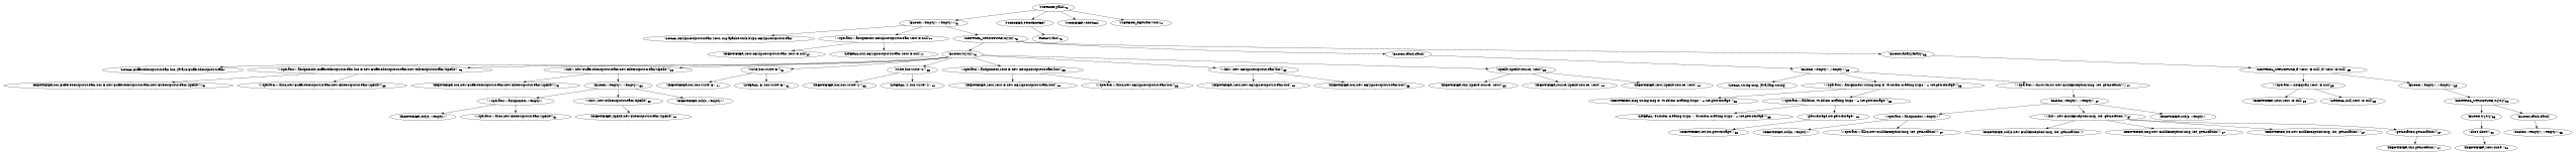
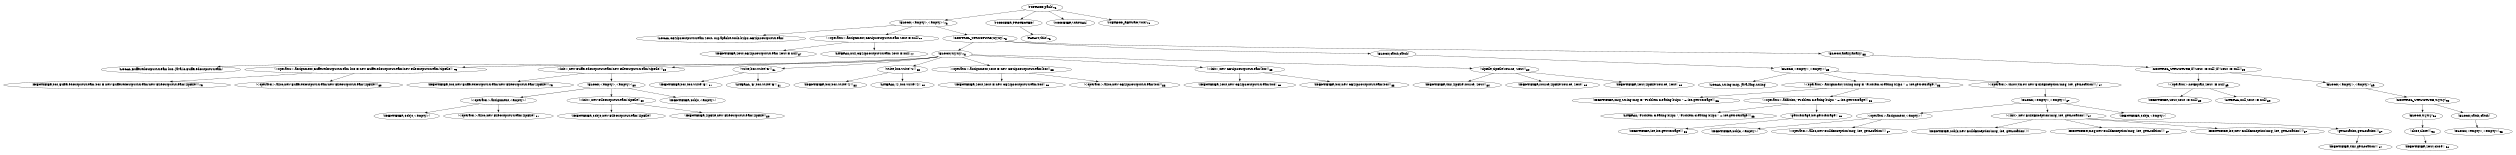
  digraph {
    n1 [label=<(METHOD,pack)<SUB>76</SUB>>]
    n2 [label=<(BLOCK,&lt;empty&gt;,&lt;empty&gt;)<SUB>76</SUB>>]
    n3 [label=<(MODIFIER,PROTECTED)>]
    n4 [label=<(MODIFIER,VIRTUAL)>]
    n5 [label=<(METHOD_RETURN,void)<SUB>76</SUB>>]
    n6 [label=<(PARAM,this)<SUB>76</SUB>>]
    n7 [label=<(LOCAL,CBZip2OutputStream zOut: org.apache.tools.bzip2.CBZip2OutputStream)>]
    n8 [label=<(&lt;operator&gt;.assignment,CBZip2OutputStream zOut = null)<SUB>77</SUB>>]
    n9 [label=<(CONTROL_STRUCTURE,try,try)<SUB>78</SUB>>]
    n10 [label=<(IDENTIFIER,zOut,CBZip2OutputStream zOut = null)<SUB>87</SUB>>]
    n11 [label=<(LITERAL,null,CBZip2OutputStream zOut = null)<SUB>77</SUB>>]
    n12 [label=<(BLOCK,try,try)<SUB>78</SUB>>]
    n13 [label=<(BLOCK,catch,catch)>]
    n14 [label=<(BLOCK,finally,finally)<SUB>88</SUB>>]
    n15 [label=<(LOCAL,BufferedOutputStream bos: java.io.BufferedOutputStream)>]
    n16 [label=<(&lt;operator&gt;.assignment,BufferedOutputStream bos = new BufferedOutputStream(new FileOutputStream(zipFile)))<SUB>79</SUB>>]
    n17 [label=<(&lt;init&gt;,new BufferedOutputStream(new FileOutputStream(zipFile)))<SUB>80</SUB>>]
    n18 [label=<(write,bos.write('B'))<SUB>81</SUB>>]
    n19 [label=<(write,bos.write('Z'))<SUB>82</SUB>>]
    n20 [label=<(&lt;operator&gt;.assignment,zOut = new CBZip2OutputStream(bos))<SUB>83</SUB>>]
    n21 [label=<(&lt;init&gt;,new CBZip2OutputStream(bos))<SUB>83</SUB>>]
    n22 [label=<(zipFile,zipFile(source, zOut))<SUB>84</SUB>>]
    n23 [label=<(BLOCK,&lt;empty&gt;,&lt;empty&gt;)<SUB>85</SUB>>]
    n24 [label=<(CONTROL_STRUCTURE,if (zOut != null),if (zOut != null))<SUB>89</SUB>>]
    n25 [label=<(IDENTIFIER,bos,BufferedOutputStream bos = new BufferedOutputStream(new FileOutputStream(zipFile)))<SUB>79</SUB>>]
    n26 [label=<(&lt;operator&gt;.alloc,new BufferedOutputStream(new FileOutputStream(zipFile)))<SUB>80</SUB>>]
    n27 [label=<(IDENTIFIER,bos,new BufferedOutputStream(new FileOutputStream(zipFile)))<SUB>79</SUB>>]
    n28 [label=<(BLOCK,&lt;empty&gt;,&lt;empty&gt;)<SUB>80</SUB>>]
    n29 [label=<(IDENTIFIER,bos,bos.write('B'))<SUB>81</SUB>>]
    n30 [label=<(LITERAL,'B',bos.write('B'))<SUB>81</SUB>>]
    n31 [label=<(IDENTIFIER,bos,bos.write('Z'))<SUB>82</SUB>>]
    n32 [label=<(LITERAL,'Z',bos.write('Z'))<SUB>82</SUB>>]
    n33 [label=<(IDENTIFIER,zOut,zOut = new CBZip2OutputStream(bos))<SUB>83</SUB>>]
    n34 [label=<(&lt;operator&gt;.alloc,new CBZip2OutputStream(bos))<SUB>83</SUB>>]
    n35 [label=<(IDENTIFIER,zOut,new CBZip2OutputStream(bos))<SUB>83</SUB>>]
    n36 [label=<(IDENTIFIER,bos,new CBZip2OutputStream(bos))<SUB>83</SUB>>]
    n37 [label=<(IDENTIFIER,this,zipFile(source, zOut))<SUB>84</SUB>>]
    n38 [label=<(IDENTIFIER,source,zipFile(source, zOut))<SUB>84</SUB>>]
    n39 [label=<(IDENTIFIER,zOut,zipFile(source, zOut))<SUB>84</SUB>>]
    n40 [label=<(&lt;operator&gt;.assignment,&lt;empty&gt;)>]
    n41 [label=<(&lt;init&gt;,new FileOutputStream(zipFile))<SUB>80</SUB>>]
    n42 [label=<(IDENTIFIER,$obj0,&lt;empty&gt;)>]
    n43 [label=<(IDENTIFIER,$obj0,&lt;empty&gt;)>]
    n44 [label=<(&lt;operator&gt;.alloc,new FileOutputStream(zipFile))<SUB>81</SUB>>]
+   n45 [label=<(IDENTIFIER,$obj0,new FileOutputStream(zipFile))>]
    n46 [label=<(IDENTIFIER,zipFile,new FileOutputStream(zipFile))<SUB>80</SUB>>]
    n47 [label=<(LOCAL,String msg: java.lang.String)>]
    n48 [label=<(&lt;operator&gt;.assignment,String msg = &quot;Problem creating bzip2 &quot; + ioe.getMessage())<SUB>86</SUB>>]
    n49 [label=<(&lt;operator&gt;.throw,throw new BuildException(msg, ioe, getLocation());)<SUB>87</SUB>>]
    n50 [label=<(IDENTIFIER,msg,String msg = &quot;Problem creating bzip2 &quot; + ioe.getMessage())<SUB>86</SUB>>]
    n51 [label=<(&lt;operator&gt;.addition,&quot;Problem creating bzip2 &quot; + ioe.getMessage())<SUB>86</SUB>>]
    n52 [label=<(BLOCK,&lt;empty&gt;,&lt;empty&gt;)<SUB>87</SUB>>]
    n53 [label=<(LITERAL,&quot;Problem creating bzip2 &quot;,&quot;Problem creating bzip2 &quot; + ioe.getMessage())<SUB>86</SUB>>]
    n54 [label=<(getMessage,ioe.getMessage())<SUB>86</SUB>>]
    n55 [label=<(IDENTIFIER,ioe,ioe.getMessage())<SUB>86</SUB>>]
    n56 [label=<(&lt;operator&gt;.assignment,&lt;empty&gt;)>]
    n57 [label=<(&lt;init&gt;,new BuildException(msg, ioe, getLocation()))<SUB>87</SUB>>]
    n58 [label=<(IDENTIFIER,$obj3,&lt;empty&gt;)>]
    n59 [label=<(IDENTIFIER,$obj3,&lt;empty&gt;)>]
    n60 [label=<(&lt;operator&gt;.alloc,new BuildException(msg, ioe, getLocation()))<SUB>87</SUB>>]
    n61 [label=<(IDENTIFIER,$obj3,new BuildException(msg, ioe, getLocation()))>]
    n62 [label=<(IDENTIFIER,msg,new BuildException(msg, ioe, getLocation()))<SUB>87</SUB>>]
    n63 [label=<(IDENTIFIER,ioe,new BuildException(msg, ioe, getLocation()))<SUB>87</SUB>>]
    n64 [label=<(getLocation,getLocation())<SUB>87</SUB>>]
    n65 [label=<(IDENTIFIER,this,getLocation())<SUB>87</SUB>>]
    n66 [label=<(&lt;operator&gt;.notEquals,zOut != null)<SUB>89</SUB>>]
    n67 [label=<(BLOCK,&lt;empty&gt;,&lt;empty&gt;)<SUB>89</SUB>>]
    n68 [label=<(IDENTIFIER,zOut,zOut != null)<SUB>89</SUB>>]
    n69 [label=<(LITERAL,null,zOut != null)<SUB>89</SUB>>]
    n70 [label=<(CONTROL_STRUCTURE,try,try)<SUB>90</SUB>>]
    n71 [label=<(BLOCK,try,try)<SUB>90</SUB>>]
    n72 [label=<(BLOCK,catch,catch)>]
    n73 [label=<(close,close())<SUB>92</SUB>>]
    n74 [label=<(BLOCK,&lt;empty&gt;,&lt;empty&gt;)<SUB>93</SUB>>]
    n75 [label=<(IDENTIFIER,zOut,close())<SUB>92</SUB>>]
    n1 -> n2
    n1 -> n3
    n1 -> n4
    n1 -> n5
    n2 -> n7
    n2 -> n8
    n2 -> n9
    n3 -> n6
    n8 -> n10
    n8 -> n11
    n9 -> n12
    n9 -> n13
    n9 -> n14
    n12 -> n15
    n12 -> n16
    n12 -> n17
    n12 -> n18
    n12 -> n19
    n12 -> n20
    n12 -> n21
    n12 -> n22
    n13 -> n23
    n14 -> n24
    n16 -> n25
    n16 -> n26
    n17 -> n27
    n17 -> n28
    n18 -> n29
    n18 -> n30
    n19 -> n31
    n19 -> n32
    n20 -> n33
    n20 -> n34
    n21 -> n35
    n21 -> n36
    n22 -> n37
    n22 -> n38
    n22 -> n39
    n23 -> n47
    n23 -> n48
    n23 -> n49
    n24 -> n66
    n24 -> n67
    n28 -> n40
    n28 -> n41
    n28 -> n42
    n40 -> n43
    n40 -> n44
+   n41 -> n45
    n41 -> n46
    n48 -> n50
    n48 -> n51
    n49 -> n52
    n51 -> n53
    n51 -> n54
    n52 -> n56
    n52 -> n57
    n52 -> n58
    n54 -> n55
    n56 -> n59
    n56 -> n60
    n57 -> n61
    n57 -> n62
    n57 -> n63
    n57 -> n64
    n64 -> n65
    n66 -> n68
    n66 -> n69
    n67 -> n70
    n70 -> n71
    n70 -> n72
    n71 -> n73
    n72 -> n74
    n73 -> n75
  }
